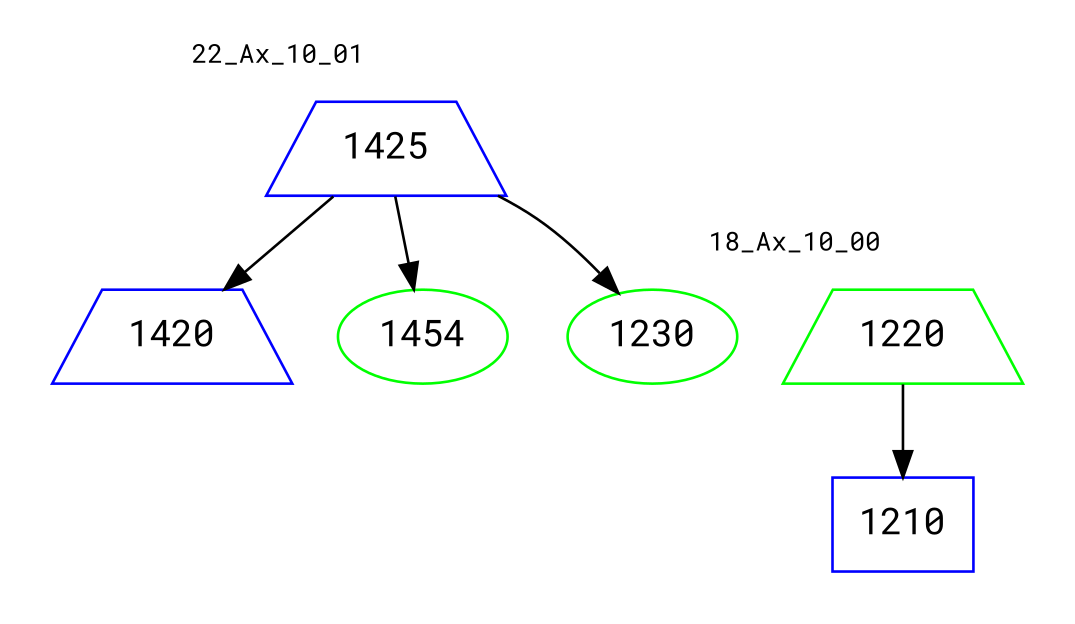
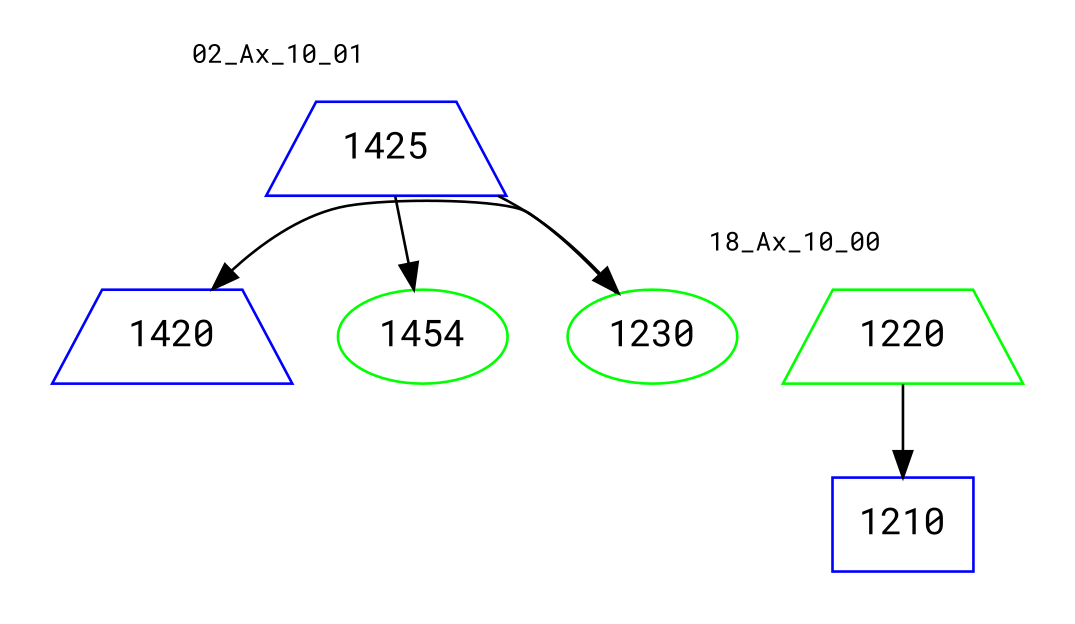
  digraph {
    fontname="Roboto Mono"
    node [color=green fontname="Roboto Mono" shape=trapezium]
    edge [color=black fontname="Roboto Mono"]
    n1 [label=1220]
    n2 [label=1230 shape=ellipse]
    n3 [color=blue label=1210 shape=box]
    n4 [color=blue label=1425]
    n5 [color=blue label=1420]
    n6 [label=1454 shape=ellipse]
    subgraph cluster_1 {
      color=white
      fontsize=10
      label="18_Ax_10_00"
      n1
      n2
      n3
    }
    subgraph cluster_2 {
      color=white
      fontsize=10
-     label="22_Ax_10_01"
+     label="02_Ax_10_01"
      n4
      n5
      n6
    }
    n1 -> n3
    n4 -> n2
-   n4 -> n5
+   n2 -> n5
    n4 -> n6
  }
